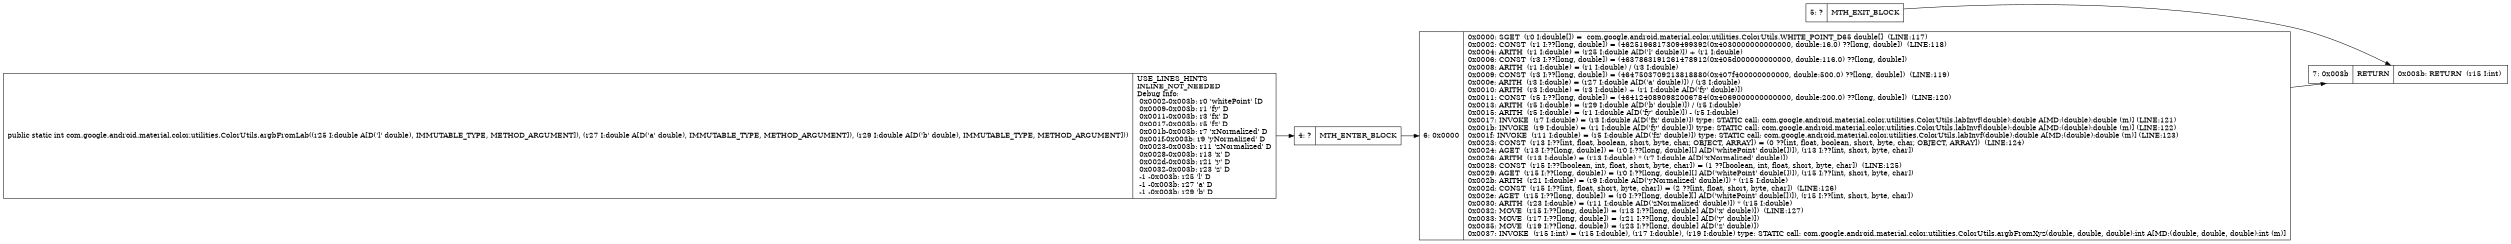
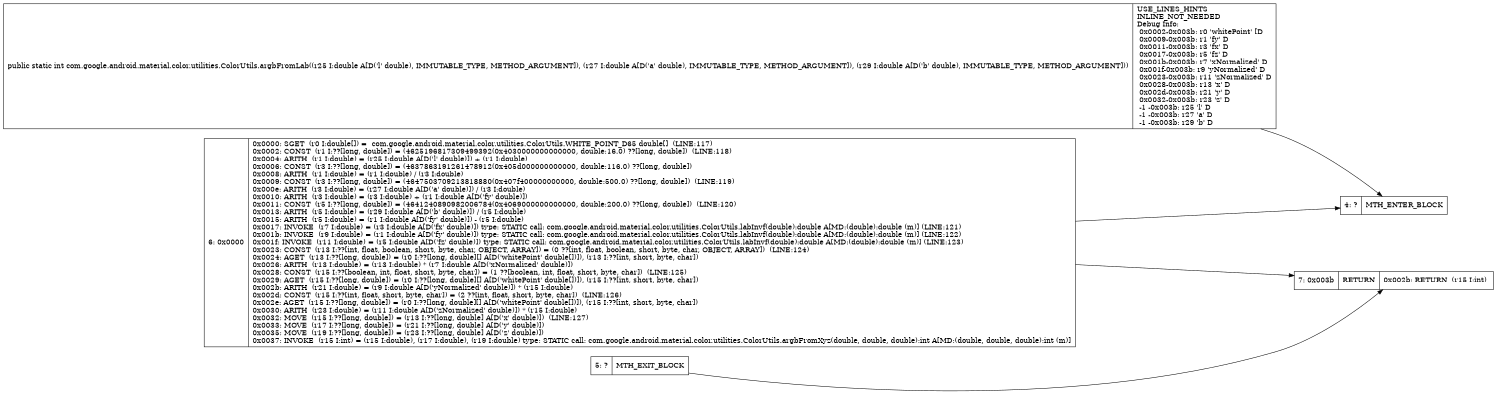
  digraph {
    rankdir=LR
    node [shape=record]
    n1 [label="{4\:\ ?|MTH_ENTER_BLOCK\l}"]
    n2 [label="{6\:\ 0x0000|0x0000: SGET  (r0 I:double[]) =  com.google.android.material.color.utilities.ColorUtils.WHITE_POINT_D65 double[]  (LINE:117)\l0x0002: CONST  (r1 I:??[long, double]) = (4625196817309499392(0x4030000000000000, double:16.0) ??[long, double])  (LINE:118)\l0x0004: ARITH  (r1 I:double) = (r25 I:double A[D('l' double)]) + (r1 I:double) \l0x0006: CONST  (r3 I:??[long, double]) = (4637863191261478912(0x405d000000000000, double:116.0) ??[long, double]) \l0x0008: ARITH  (r1 I:double) = (r1 I:double) \/ (r3 I:double) \l0x0009: CONST  (r3 I:??[long, double]) = (4647503709213818880(0x407f400000000000, double:500.0) ??[long, double])  (LINE:119)\l0x000e: ARITH  (r3 I:double) = (r27 I:double A[D('a' double)]) \/ (r3 I:double) \l0x0010: ARITH  (r3 I:double) = (r3 I:double) + (r1 I:double A[D('fy' double)]) \l0x0011: CONST  (r5 I:??[long, double]) = (4641240890982006784(0x4069000000000000, double:200.0) ??[long, double])  (LINE:120)\l0x0013: ARITH  (r5 I:double) = (r29 I:double A[D('b' double)]) \/ (r5 I:double) \l0x0015: ARITH  (r5 I:double) = (r1 I:double A[D('fy' double)]) \- (r5 I:double) \l0x0017: INVOKE  (r7 I:double) = (r3 I:double A[D('fx' double)]) type: STATIC call: com.google.android.material.color.utilities.ColorUtils.labInvf(double):double A[MD:(double):double (m)] (LINE:121)\l0x001b: INVOKE  (r9 I:double) = (r1 I:double A[D('fy' double)]) type: STATIC call: com.google.android.material.color.utilities.ColorUtils.labInvf(double):double A[MD:(double):double (m)] (LINE:122)\l0x001f: INVOKE  (r11 I:double) = (r5 I:double A[D('fz' double)]) type: STATIC call: com.google.android.material.color.utilities.ColorUtils.labInvf(double):double A[MD:(double):double (m)] (LINE:123)\l0x0023: CONST  (r13 I:??[int, float, boolean, short, byte, char, OBJECT, ARRAY]) = (0 ??[int, float, boolean, short, byte, char, OBJECT, ARRAY])  (LINE:124)\l0x0024: AGET  (r13 I:??[long, double]) = (r0 I:??[long, double][] A[D('whitePoint' double[])]), (r13 I:??[int, short, byte, char]) \l0x0026: ARITH  (r13 I:double) = (r13 I:double) * (r7 I:double A[D('xNormalized' double)]) \l0x0028: CONST  (r15 I:??[boolean, int, float, short, byte, char]) = (1 ??[boolean, int, float, short, byte, char])  (LINE:125)\l0x0029: AGET  (r15 I:??[long, double]) = (r0 I:??[long, double][] A[D('whitePoint' double[])]), (r15 I:??[int, short, byte, char]) \l0x002b: ARITH  (r21 I:double) = (r9 I:double A[D('yNormalized' double)]) * (r15 I:double) \l0x002d: CONST  (r15 I:??[int, float, short, byte, char]) = (2 ??[int, float, short, byte, char])  (LINE:126)\l0x002e: AGET  (r15 I:??[long, double]) = (r0 I:??[long, double][] A[D('whitePoint' double[])]), (r15 I:??[int, short, byte, char]) \l0x0030: ARITH  (r23 I:double) = (r11 I:double A[D('zNormalized' double)]) * (r15 I:double) \l0x0032: MOVE  (r15 I:??[long, double]) = (r13 I:??[long, double] A[D('x' double)])  (LINE:127)\l0x0033: MOVE  (r17 I:??[long, double]) = (r21 I:??[long, double] A[D('y' double)]) \l0x0035: MOVE  (r19 I:??[long, double]) = (r23 I:??[long, double] A[D('z' double)]) \l0x0037: INVOKE  (r15 I:int) = (r15 I:double), (r17 I:double), (r19 I:double) type: STATIC call: com.google.android.material.color.utilities.ColorUtils.argbFromXyz(double, double, double):int A[MD:(double, double, double):int (m)]\l}"]
-   n3 [label="{7\:\ 0x003b|RETURN\l|0x003b: RETURN  (r15 I:int) \l}"]
+   n3 [label="{7\:\ 0x003b|RETURN\l|0x002b: RETURN  (r15 I:int) \l}"]
    n4 [label="{5\:\ ?|MTH_EXIT_BLOCK\l}"]
    n5 [label="{public static int com.google.android.material.color.utilities.ColorUtils.argbFromLab((r25 I:double A[D('l' double), IMMUTABLE_TYPE, METHOD_ARGUMENT]), (r27 I:double A[D('a' double), IMMUTABLE_TYPE, METHOD_ARGUMENT]), (r29 I:double A[D('b' double), IMMUTABLE_TYPE, METHOD_ARGUMENT]))  | USE_LINES_HINTS\lINLINE_NOT_NEEDED\lDebug Info:\l  0x0002\-0x003b: r0 'whitePoint' [D\l  0x0009\-0x003b: r1 'fy' D\l  0x0011\-0x003b: r3 'fx' D\l  0x0017\-0x003b: r5 'fz' D\l  0x001b\-0x003b: r7 'xNormalized' D\l  0x001f\-0x003b: r9 'yNormalized' D\l  0x0023\-0x003b: r11 'zNormalized' D\l  0x0028\-0x003b: r13 'x' D\l  0x002d\-0x003b: r21 'y' D\l  0x0032\-0x003b: r23 'z' D\l  \-1 \-0x003b: r25 'l' D\l  \-1 \-0x003b: r27 'a' D\l  \-1 \-0x003b: r29 'b' D\l}"]
-   n1 -> n2
+   n2 -> n1
    n2 -> n3
    n4 -> n3
    n5 -> n1
  }
